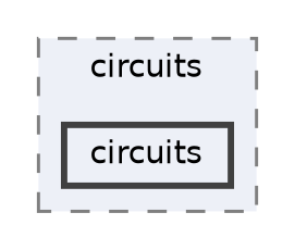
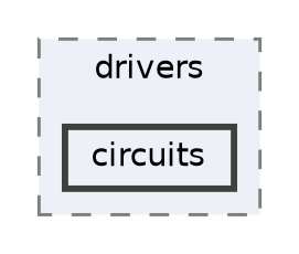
  digraph {
    compound=true
    n1 [color=grey25 fillcolor="#edf0f7" fontname=Helvetica fontsize=10 height=0.2 label=circuits shape=box style="filled,bold" width=0.4]
    subgraph cluster_1 {
      bgcolor="#edf0f7"
      fontname=Helvetica
      fontsize=10
-     label=circuits
+     label=drivers
      pencolor=grey50
      style="filled,dashed"
      n1
    }
  }
